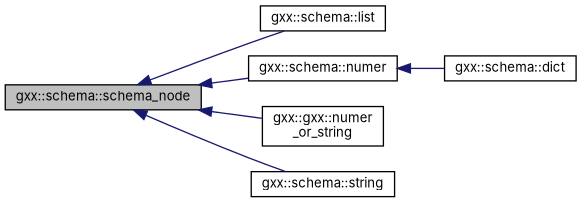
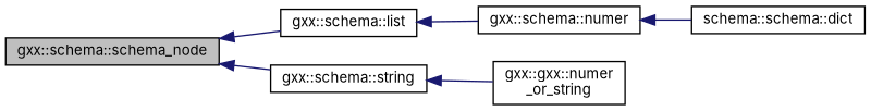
  digraph {
    fontname=Inter
    rankdir=LR
    node [color=black fillcolor=white fontname=Inter fontsize=10 shape=record style=filled]
    edge [color=midnightblue dir=back fontname=Inter fontsize=10 labelfontname=Helvetica labelfontsize=10 style=solid]
    n1 [fillcolor=grey75 fontcolor=black height=0.2 label="gxx::schema::schema_node" width=0.4]
    n2 [height=0.2 label="gxx::schema::list" width=0.4]
    n3 [height=0.2 label="gxx::schema::numer" width=0.4]
    n4 [height=0.2 label="gxx::gxx::numer\l_or_string" width=0.4]
    n5 [height=0.2 label="gxx::schema::string" width=0.4]
-   n6 [height=0.2 label="gxx::schema::dict" width=0.4]
+   n6 [height=0.2 label="schema::schema::dict" width=0.4]
    n1 -> n2
-   n1 -> n3
-   n1 -> n4
+   n2 -> n3
+   n5 -> n4
    n1 -> n5
    n3 -> n6
  }
